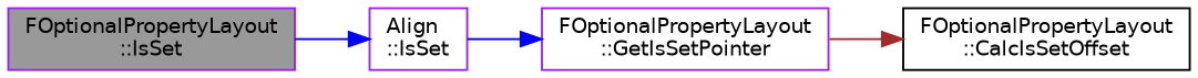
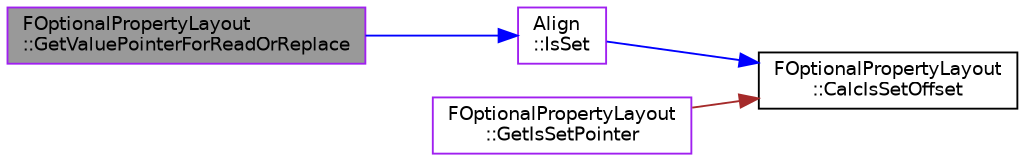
  digraph {
    rankdir=LR
    node [color=purple fillcolor=white fontname=Helvetica fontsize=10 shape=box style=filled]
    edge [color=blue fontname=Helvetica fontsize=10 labelfontname=Helvetica labelfontsize=10 style=solid]
-   n1 [fillcolor=grey60 fontcolor=black height=0.2 label="FOptionalPropertyLayout\l::IsSet" width=0.4]
+   n1 [fillcolor=grey60 fontcolor=black height=0.2 label="FOptionalPropertyLayout\l::GetValuePointerForReadOrReplace" width=0.4]
    n2 [height=0.2 label="Align\l::IsSet" width=0.4]
    n3 [height=0.2 label="FOptionalPropertyLayout\l::GetIsSetPointer" width=0.4]
    n4 [color=black height=0.2 label="FOptionalPropertyLayout\l::CalcIsSetOffset" width=0.4]
    n1 -> n2
-   n2 -> n3
+   n2 -> n4
    n3 -> n4 [color=brown]
  }
